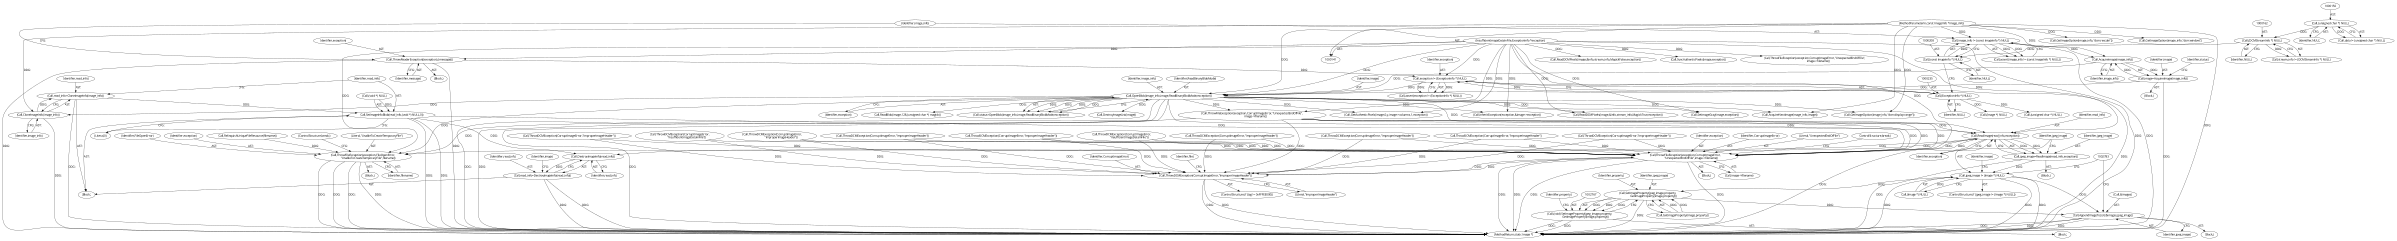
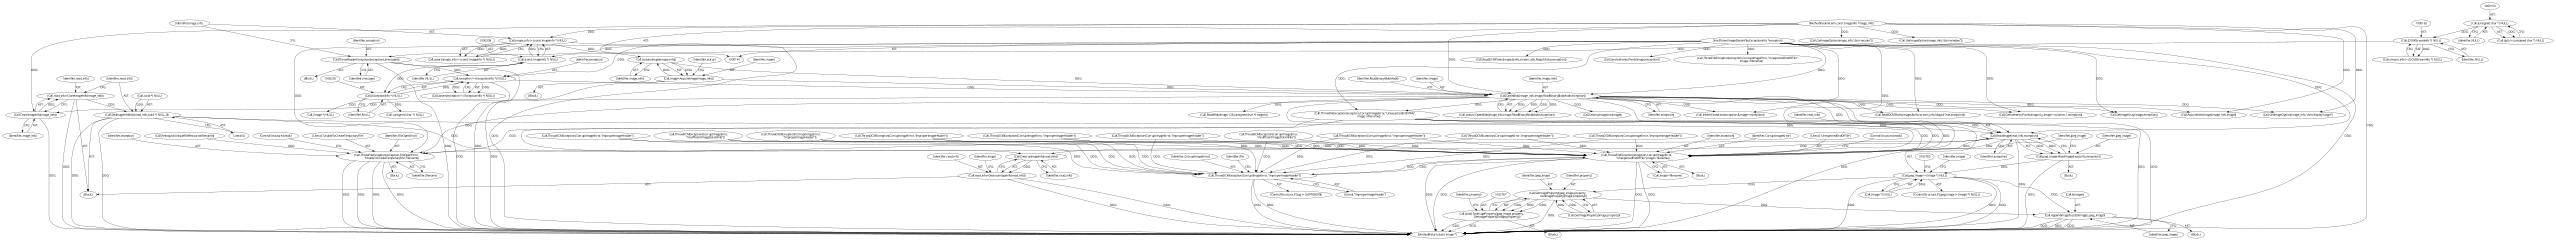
  digraph {
    fontname="Open Sans"
    node [fontname="Open Sans"]
    edge [fontname="Open Sans"]
    n1 [label="(Call,read_info=CloneImageInfo(image_info))"]
    n2 [label="(Call,CloneImageInfo(image_info))"]
    n3 [label="(Call,SetImageInfoBlob(read_info,(void *) NULL,0))"]
    n4 [label="(Block,)"]
    n5 [label="(MethodReturn,static Image *)"]
    n6 [label="(Identifier,image_info)"]
    n7 [label="(Call,ReadImage(read_info,exception))"]
    n8 [label="(Call,DestroyImageInfo(read_info))"]
    n9 [label="(Literal,0)"]
    n10 [label="(Call,OpenBlob(image_info,image,ReadBinaryBlobMode,exception))"]
    n11 [label="(Call,ThrowFileException(exception,FileOpenError,\n              \"UnableToCreateTemporaryFile\",filename))"]
    n12 [label="(Call,ThrowFileException(exception,CorruptImageError,\n                \"UnexpectedEndOfFile\",image->filename))"]
    n13 [label="(Call,GetAuthenticPixels(image,0,y,image->columns,1,exception))"]
    n14 [label="(Identifier,exception)"]
    n15 [label="(Call,ReadBlob(image,128,(unsigned char *) magick))"]
    n16 [label="(Call,InheritException(exception,&image->exception))"]
    n17 [label="(Call,status=OpenBlob(image_info,image,ReadBinaryBlobMode,exception))"]
    n18 [label="(Call,ThrowFileException(exception,CorruptImageError,\"UnexpectedEndOfFile\",\n          image->filename))"]
    n19 [label="(Call,ReadDCMPixels(image,&info,stream_info,MagickTrue,exception))"]
    n20 [label="(Call,SetImageGray(image,exception))"]
    n21 [label="(Call,DestroyImageList(image))"]
    n22 [label="(Call,AcquireNextImage(image_info,image))"]
    n23 [label="(Call,GetImageOption(image_info,\"dcm:display-range\"))"]
    n24 [label="(Call,jpeg_image=ReadImage(read_info,exception))"]
    n25 [label="(Identifier,exception)"]
    n26 [label="(Block,)"]
    n27 [label="(Identifier,filename)"]
    n28 [label="(Call,ThrowDCMException(CorruptImageError,\"ImproperImageHeader\"))"]
    n29 [label="(Block,)"]
    n30 [label="(Call,image->filename)"]
    n31 [label="(Call,AcquireImage(image_info))"]
    n32 [label="(Call,image=AcquireImage(image_info))"]
    n33 [label="(Identifier,image_info)"]
    n34 [label="(Block,)"]
    n35 [label="(Call,image_info != (const ImageInfo *) NULL)"]
    n36 [label="(Call,(const ImageInfo *) NULL)"]
    n37 [label="(Call,assert(image_info != (const ImageInfo *) NULL))"]
    n38 [label="(Call,(ExceptionInfo *) NULL)"]
    n39 [label="(Identifier,NULL)"]
    n40 [label="(MethodParameterIn,const ImageInfo *image_info)"]
    n41 [label="(Call,GetImageOption(image_info,\"dcm:rescale\"))"]
    n42 [label="(Call,GetImageOption(image_info,\"dcm:window\"))"]
    1000141
    n44 [label="(Call,exception != (ExceptionInfo *) NULL)"]
    n45 [label="(Call,(unsigned char *) NULL)"]
    n46 [label="(Identifier,NULL)"]
    n47 [label="(Call,(Image *) NULL)"]
    n48 [label="(Call,(DCMStreamInfo *) NULL)"]
    n49 [label="(Identifier,NULL)"]
    n50 [label="(Call,stream_info != (DCMStreamInfo *) NULL)"]
    n51 [label="(Call,(unsigned char *) NULL)"]
    n52 [label="(Identifier,NULL)"]
    n53 [label="(Call,data != (unsigned char *) NULL)"]
    n54 [label="(Call,assert(exception != (ExceptionInfo *) NULL))"]
    n55 [label="(Call,ThrowReaderException((exception),(message)))"]
    n56 [label="(Identifier,message)"]
    n57 [label="(Block,)"]
    n58 [label="(InsufficientImageDataInFile,ExceptionInfo *exception)"]
    n59 [label="(Call,ReadDCMPixels(image,&info,stream_info,MagickFalse,exception))"]
    n60 [label="(Call,SyncAuthenticPixels(image,exception))"]
    n61 [label="(Call,ThrowFileException(exception,CorruptImageError,\"UnexpectedEndOfFile\",\n          image->filename))"]
    n62 [label="(Call,read_info=DestroyImageInfo(read_info))"]
    n63 [label="(Identifier,read_info)"]
    n64 [label="(Call,jpeg_image != (Image *) NULL)"]
    n65 [label="(Block,)"]
    n66 [label="(Literal,\"ImproperImageHeader\")"]
    n67 [label="(ControlStructure,if (tag != 0xFFFEE000))"]
    n68 [label="(Call,SetImageProperty(jpeg_image,property,\n                GetImageProperty(image,property)))"]
    n69 [label="(Call,AppendImageToList(&images,jpeg_image))"]
    n70 [label="(Call,(Image *) NULL)"]
    n71 [label="(ControlStructure,if (jpeg_image != (Image *) NULL))"]
    n72 [label="(Call,(void) SetImageProperty(jpeg_image,property,\n                GetImageProperty(image,property)))"]
    n73 [label="(Call,GetImageProperty(image,property))"]
    n74 [label="(Identifier,jpeg_image)"]
    n75 [label="(Block,)"]
    n76 [label="(Block,)"]
    n77 [label="(Identifier,image)"]
    n78 [label="(Identifier,property)"]
    n79 [label="(Call,ThrowDCMException(CorruptImageError,\"ImproperImageHeader\"))"]
    n80 [label="(Identifier,image)"]
    n81 [label="(Identifier,status)"]
    n82 [label="(Identifier,read_info)"]
    n83 [label="(Identifier,read_info)"]
    n84 [label="(Identifier,read_info)"]
    n85 [label="(Call,ThrowDCMException(CorruptImageError,\n                   \"InsufficientImageDataInFile\"))"]
    n86 [label="(Identifier,jpeg_image)"]
    n87 [label="(Identifier,jpeg_image)"]
    n88 [label="(Identifier,image)"]
    n89 [label="(Call,ThrowDCMException(CorruptImageError,\n                        \"ImproperImageHeader\"))"]
    n90 [label="(Call,ThrowDCMException(CorruptImageError,\"ImproperImageHeader\"))"]
    n91 [label="(Identifier,property)"]
    n92 [label="(Identifier,FileOpenError)"]
    n93 [label="(Call,ThrowDCMException(CorruptImageError,\"ImproperImageHeader\"))"]
    n94 [label="(Call,ThrowDCMException(CorruptImageError,\"ImproperImageHeader\"))"]
    n95 [label="(Identifier,jpeg_image)"]
    n96 [label="(Call,ThrowDCMException(CorruptImageError,\"ImproperImageHeader\"))"]
    n97 [label="(Identifier,exception)"]
    n98 [label="(Identifier,image_info)"]
    n99 [label="(Call,ThrowDCMException(CorruptImageError,\n                     \"InsufficientImageDataInFile\"))"]
    n100 [label="(Identifier,read_info)"]
    n101 [label="(Identifier,CorruptImageError)"]
    n102 [label="(Identifier,image_info)"]
    n103 [label="(Identifier,exception)"]
    n104 [label="(Identifier,CorruptImageError)"]
    n105 [label="(Literal,\"UnexpectedEndOfFile\")"]
    n106 [label="(Identifier,exception)"]
    n107 [label="(Identifier,file)"]
    n108 [label="(Call,ThrowDCMException(CorruptImageError,\"ImproperImageHeader\"))"]
    n109 [label="(Call,(void *) NULL)"]
    n110 [label="(Identifier,image)"]
    n111 [label="(Identifier,exception)"]
    n112 [label="(Call,RelinquishUniqueFileResource(filename))"]
    n113 [label="(Call,ThrowDCMException(CorruptImageError,\"ImproperImageHeader\"))"]
    n114 [label="(Call,&images)"]
    n115 [label="(ControlStructure,break;)"]
    n116 [label="(Identifier,ReadBinaryBlobMode)"]
    n117 [label="(ControlStructure,break;)"]
    n118 [label="(Literal,\"UnableToCreateTemporaryFile\")"]
    1000208
    1000162
    1000150
    1000235
    1002783
    1002767
    n1 -> n2 [label="CFG: "]
    n1 -> n3 [label="DDG: "]
    n1 -> n4 [label="AST: "]
    n1 -> n5 [label="DDG: "]
    n2 -> n1 [label="AST: "]
    n2 -> n1 [label="DDG: "]
    n2 -> n5 [label="DDG: "]
    n2 -> n6 [label="CFG: "]
    n3 -> n4 [label="AST: "]
    n3 -> n5 [label="DDG: "]
    n3 -> n5 [label="DDG: "]
    n3 -> n7 [label="DDG: "]
    n3 -> n8 [label="DDG: "]
    n3 -> n9 [label="CFG: "]
    n6 -> n2 [label="AST: "]
    n7 -> n5 [label="DDG: "]
    n7 -> n8 [label="DDG: "]
    n7 -> n11 [label="DDG: "]
    n7 -> n12 [label="DDG: "]
    n7 -> n24 [label="AST: "]
    n7 -> n24 [label="DDG: "]
    n7 -> n24 [label="DDG: "]
    n7 -> n25 [label="CFG: "]
    n8 -> n62 [label="AST: "]
    n8 -> n62 [label="DDG: "]
    n8 -> n63 [label="CFG: "]
-   n9 -> n3 [label="CFG: "]
+   n9 -> n3 [label="AST: "]
    n10 -> n2 [label="DDG: "]
    n10 -> n5 [label="DDG: "]
    n10 -> n5 [label="DDG: "]
    n10 -> n5 [label="DDG: "]
    n10 -> n7 [label="DDG: "]
    n10 -> n11 [label="DDG: "]
    n10 -> n12 [label="DDG: "]
    n10 -> n13 [label="DDG: "]
    n10 -> n14 [label="CFG: "]
    n10 -> n15 [label="DDG: "]
    n10 -> n16 [label="DDG: "]
    n10 -> n17 [label="AST: "]
    n10 -> n17 [label="DDG: "]
    n10 -> n17 [label="DDG: "]
    n10 -> n17 [label="DDG: "]
    n10 -> n17 [label="DDG: "]
    n10 -> n18 [label="DDG: "]
    n10 -> n19 [label="DDG: "]
    n10 -> n20 [label="DDG: "]
    n10 -> n21 [label="DDG: "]
    n10 -> n22 [label="DDG: "]
    n10 -> n23 [label="DDG: "]
    n11 -> n5 [label="DDG: "]
    n11 -> n5 [label="DDG: "]
    n11 -> n5 [label="DDG: "]
    n11 -> n5 [label="DDG: "]
    n11 -> n26 [label="AST: "]
    n11 -> n27 [label="CFG: "]
    n12 -> n5 [label="DDG: "]
    n12 -> n5 [label="DDG: "]
    n12 -> n5 [label="DDG: "]
    n12 -> n5 [label="DDG: "]
    n12 -> n7 [label="DDG: "]
    n12 -> n28 [label="DDG: "]
    n12 -> n29 [label="AST: "]
    n12 -> n30 [label="CFG: "]
    n14 -> n10 [label="AST: "]
    n17 -> n10 [label="CFG: "]
    n18 -> n7 [label="DDG: "]
    n18 -> n11 [label="DDG: "]
    n18 -> n12 [label="DDG: "]
    n18 -> n12 [label="DDG: "]
    n18 -> n12 [label="DDG: "]
    n18 -> n28 [label="DDG: "]
    n24 -> n5 [label="DDG: "]
    n24 -> n7 [label="CFG: "]
    n24 -> n64 [label="DDG: "]
    n24 -> n65 [label="AST: "]
    n25 -> n7 [label="AST: "]
    n27 -> n11 [label="AST: "]
    n28 -> n5 [label="DDG: "]
    n28 -> n5 [label="DDG: "]
    n28 -> n12 [label="DDG: "]
    n28 -> n66 [label="CFG: "]
    n28 -> n67 [label="AST: "]
    n30 -> n12 [label="AST: "]
    n31 -> n10 [label="DDG: "]
    n31 -> n32 [label="AST: "]
    n31 -> n32 [label="DDG: "]
    n31 -> n33 [label="CFG: "]
    n32 -> n5 [label="DDG: "]
    n32 -> n10 [label="DDG: "]
    n32 -> n31 [label="DDG: "]
    n32 -> n34 [label="AST: "]
    n33 -> n31 [label="AST: "]
    n35 -> n5 [label="DDG: "]
    n35 -> n31 [label="DDG: "]
    n35 -> n36 [label="CFG: "]
    n35 -> n37 [label="AST: "]
    n35 -> n37 [label="DDG: "]
    n35 -> n37 [label="DDG: "]
    n36 -> n35 [label="AST: "]
    n36 -> n35 [label="DDG: "]
-   n36 -> n38 [label="CFG: "]
+   n36 -> n38 [label="DDG: "]
    n36 -> n39 [label="CFG: "]
    n37 -> n35 [label="CFG: "]
    n38 -> n44 [label="AST: "]
    n38 -> n44 [label="DDG: "]
    n38 -> n45 [label="DDG: "]
    n38 -> n46 [label="CFG: "]
    n38 -> n47 [label="DDG: "]
    n39 -> n36 [label="AST: "]
    n40 -> n2 [label="DDG: "]
    n40 -> n5 [label="DDG: "]
    n40 -> n10 [label="DDG: "]
    n40 -> n22 [label="DDG: "]
    n40 -> n23 [label="DDG: "]
-   n40 -> n31 [label="DDG: "]
    n40 -> n35 [label="DDG: "]
    n40 -> n41 [label="DDG: "]
    n40 -> n42 [label="DDG: "]
    n40 -> 1000141 [label="AST: "]
    n44 -> n5 [label="DDG: "]
    n44 -> n10 [label="DDG: "]
    n44 -> n38 [label="CFG: "]
    n44 -> n54 [label="AST: "]
    n44 -> n54 [label="DDG: "]
    n44 -> n54 [label="DDG: "]
    n46 -> n38 [label="AST: "]
    n48 -> n36 [label="DDG: "]
    n48 -> n49 [label="CFG: "]
    n48 -> n50 [label="AST: "]
    n48 -> n50 [label="DDG: "]
    n49 -> n48 [label="AST: "]
    n50 -> n48 [label="CFG: "]
    n51 -> n48 [label="DDG: "]
    n51 -> n52 [label="CFG: "]
    n51 -> n53 [label="AST: "]
    n51 -> n53 [label="DDG: "]
    n52 -> n51 [label="AST: "]
    n53 -> n51 [label="CFG: "]
    n54 -> n44 [label="CFG: "]
    n55 -> n5 [label="DDG: "]
    n55 -> n5 [label="DDG: "]
    n55 -> n44 [label="DDG: "]
    n55 -> n56 [label="CFG: "]
    n55 -> n57 [label="AST: "]
    n56 -> n55 [label="AST: "]
    n58 -> n5 [label="DDG: "]
    n58 -> n7 [label="DDG: "]
    n58 -> n10 [label="DDG: "]
    n58 -> n11 [label="DDG: "]
    n58 -> n12 [label="DDG: "]
    n58 -> n13 [label="DDG: "]
    n58 -> n16 [label="DDG: "]
    n58 -> n18 [label="DDG: "]
    n58 -> n19 [label="DDG: "]
    n58 -> n20 [label="DDG: "]
    n58 -> 1000141 [label="AST: "]
    n58 -> n44 [label="DDG: "]
    n58 -> n55 [label="DDG: "]
    n58 -> n59 [label="DDG: "]
    n58 -> n60 [label="DDG: "]
    n58 -> n61 [label="DDG: "]
    n62 -> n4 [label="AST: "]
    n62 -> n5 [label="DDG: "]
    n62 -> n5 [label="DDG: "]
    n62 -> n8 [label="CFG: "]
    n63 -> n8 [label="AST: "]
    n64 -> n5 [label="DDG: "]
    n64 -> n5 [label="DDG: "]
    n64 -> n5 [label="DDG: "]
    n64 -> n68 [label="DDG: "]
    n64 -> n69 [label="DDG: "]
    n64 -> n70 [label="CFG: "]
    n64 -> n71 [label="AST: "]
    n66 -> n28 [label="AST: "]
    n68 -> n5 [label="DDG: "]
    n68 -> n69 [label="DDG: "]
    n68 -> n72 [label="AST: "]
    n68 -> n72 [label="DDG: "]
    n68 -> n72 [label="DDG: "]
    n68 -> n72 [label="DDG: "]
    n68 -> n73 [label="CFG: "]
    n69 -> n5 [label="DDG: "]
    n69 -> n5 [label="DDG: "]
    n69 -> n5 [label="DDG: "]
    n69 -> n74 [label="CFG: "]
    n69 -> n75 [label="AST: "]
    n70 -> n64 [label="AST: "]
    n70 -> n64 [label="DDG: "]
    n72 -> n5 [label="DDG: "]
    n72 -> n5 [label="DDG: "]
    n72 -> n68 [label="CFG: "]
    n72 -> n76 [label="AST: "]
    n73 -> n68 [label="AST: "]
    n73 -> n68 [label="DDG: "]
    n73 -> n68 [label="DDG: "]
    n74 -> n69 [label="AST: "]
    n77 -> n64 [label="CFG: "]
    n78 -> n68 [label="AST: "]
    n79 -> n12 [label="DDG: "]
    n79 -> n28 [label="DDG: "]
    n80 -> n10 [label="AST: "]
    n81 -> n32 [label="CFG: "]
    n82 -> n7 [label="AST: "]
    n83 -> n62 [label="AST: "]
    n84 -> n1 [label="CFG: "]
    n84 -> n3 [label="AST: "]
    n85 -> n12 [label="DDG: "]
    n85 -> n28 [label="DDG: "]
    n86 -> n24 [label="AST: "]
    n87 -> n68 [label="AST: "]
    n88 -> n62 [label="CFG: "]
    n89 -> n12 [label="DDG: "]
    n89 -> n28 [label="DDG: "]
    n90 -> n12 [label="DDG: "]
    n90 -> n28 [label="DDG: "]
    n91 -> n72 [label="CFG: "]
    n92 -> n11 [label="AST: "]
    n93 -> n12 [label="DDG: "]
    n93 -> n28 [label="DDG: "]
    n94 -> n12 [label="DDG: "]
    n94 -> n28 [label="DDG: "]
    n95 -> n24 [label="CFG: "]
    n95 -> n64 [label="AST: "]
    n96 -> n12 [label="DDG: "]
    n96 -> n28 [label="DDG: "]
    n97 -> n12 [label="AST: "]
    n98 -> n10 [label="AST: "]
    n99 -> n12 [label="DDG: "]
    n99 -> n28 [label="DDG: "]
    n100 -> n1 [label="AST: "]
    n101 -> n28 [label="AST: "]
    n102 -> n35 [label="AST: "]
    n102 -> n55 [label="CFG: "]
    n103 -> n44 [label="AST: "]
    n104 -> n12 [label="AST: "]
    n105 -> n12 [label="AST: "]
    n106 -> n55 [label="AST: "]
    n107 -> n28 [label="CFG: "]
    n108 -> n12 [label="DDG: "]
    n108 -> n28 [label="DDG: "]
    n109 -> n3 [label="AST: "]
    n109 -> n3 [label="DDG: "]
    n110 -> n32 [label="AST: "]
    n111 -> n11 [label="AST: "]
    n112 -> n11 [label="DDG: "]
    n113 -> n12 [label="DDG: "]
    n113 -> n28 [label="DDG: "]
    n114 -> n69 [label="AST: "]
    n115 -> n12 [label="CFG: "]
    n116 -> n10 [label="AST: "]
    n117 -> n11 [label="CFG: "]
    n118 -> n11 [label="AST: "]
    1000208 -> n36 [label="AST: "]
    1000162 -> n48 [label="AST: "]
    1000150 -> n51 [label="AST: "]
    1000235 -> n38 [label="AST: "]
    1002783 -> n64 [label="CFG: "]
-   1002783 -> n69 [label="CFG: "]
    1002767 -> n72 [label="AST: "]
  }
